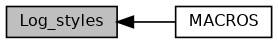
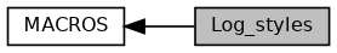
  digraph {
    rankdir=LR
    node [color=black fontname=Helvetica fontsize=10 shape=box style=filled]
    n1 [fillcolor=grey75 fontcolor=black height=0.2 label=Log_styles width=0.4]
    n2 [fillcolor=white height=0.2 label=MACROS width=0.4]
-   n1 -> n2 [dir=back fontname=Helvetica fontsize=10 labelfontname=Helvetica labelfontsize=10 shape=plaintext style=solid]
+   n2 -> n1 [dir=back fontname=Helvetica fontsize=10 labelfontname=Helvetica labelfontsize=10 shape=plaintext style=solid]
  }
